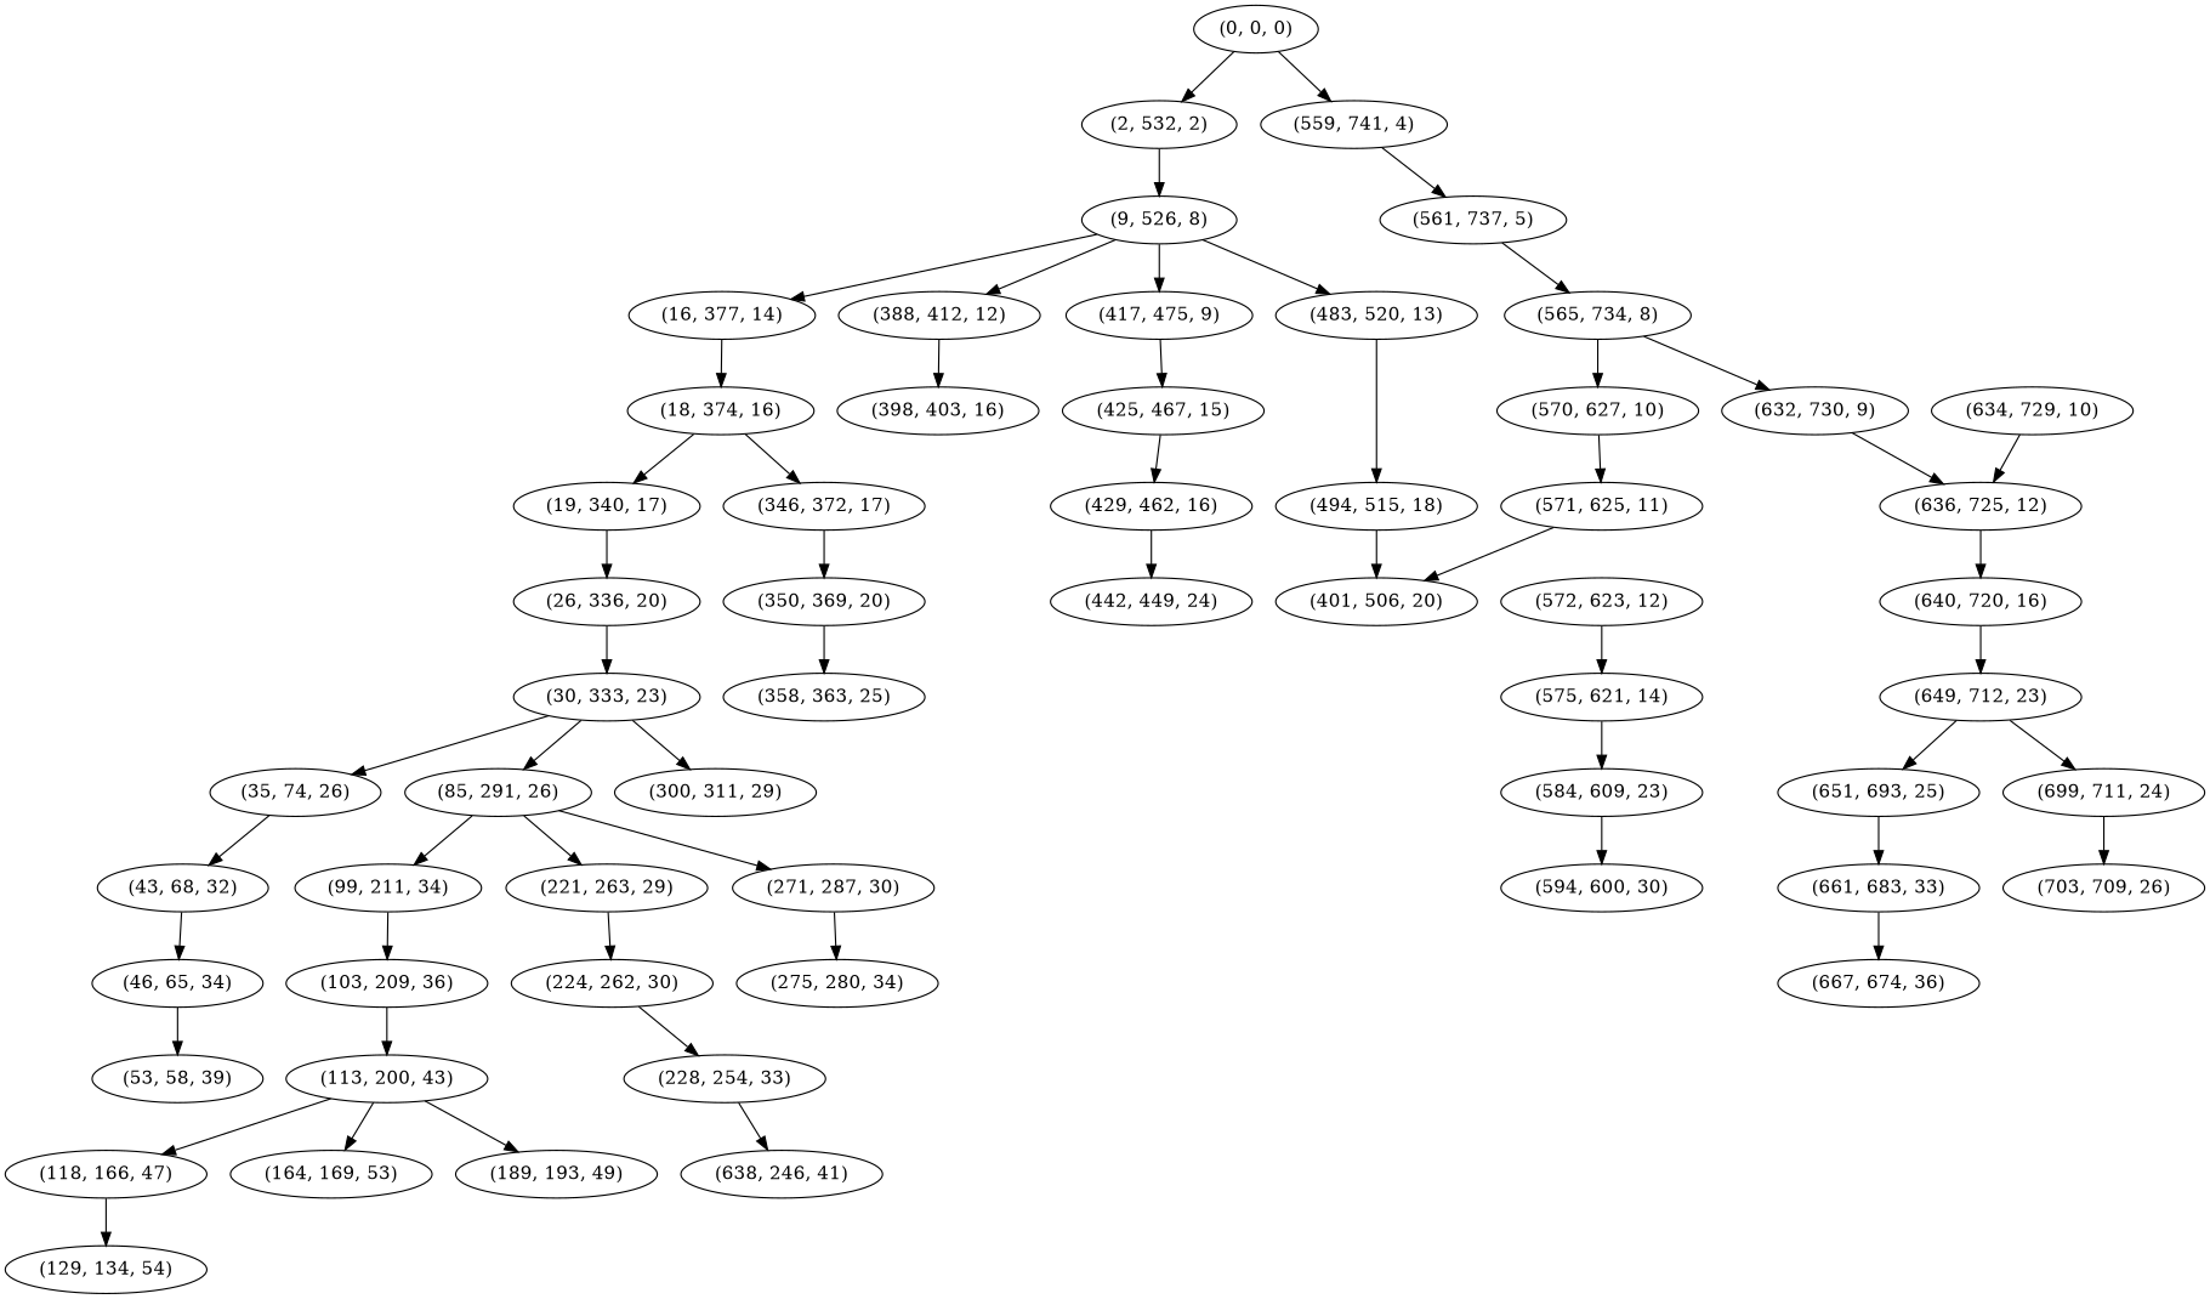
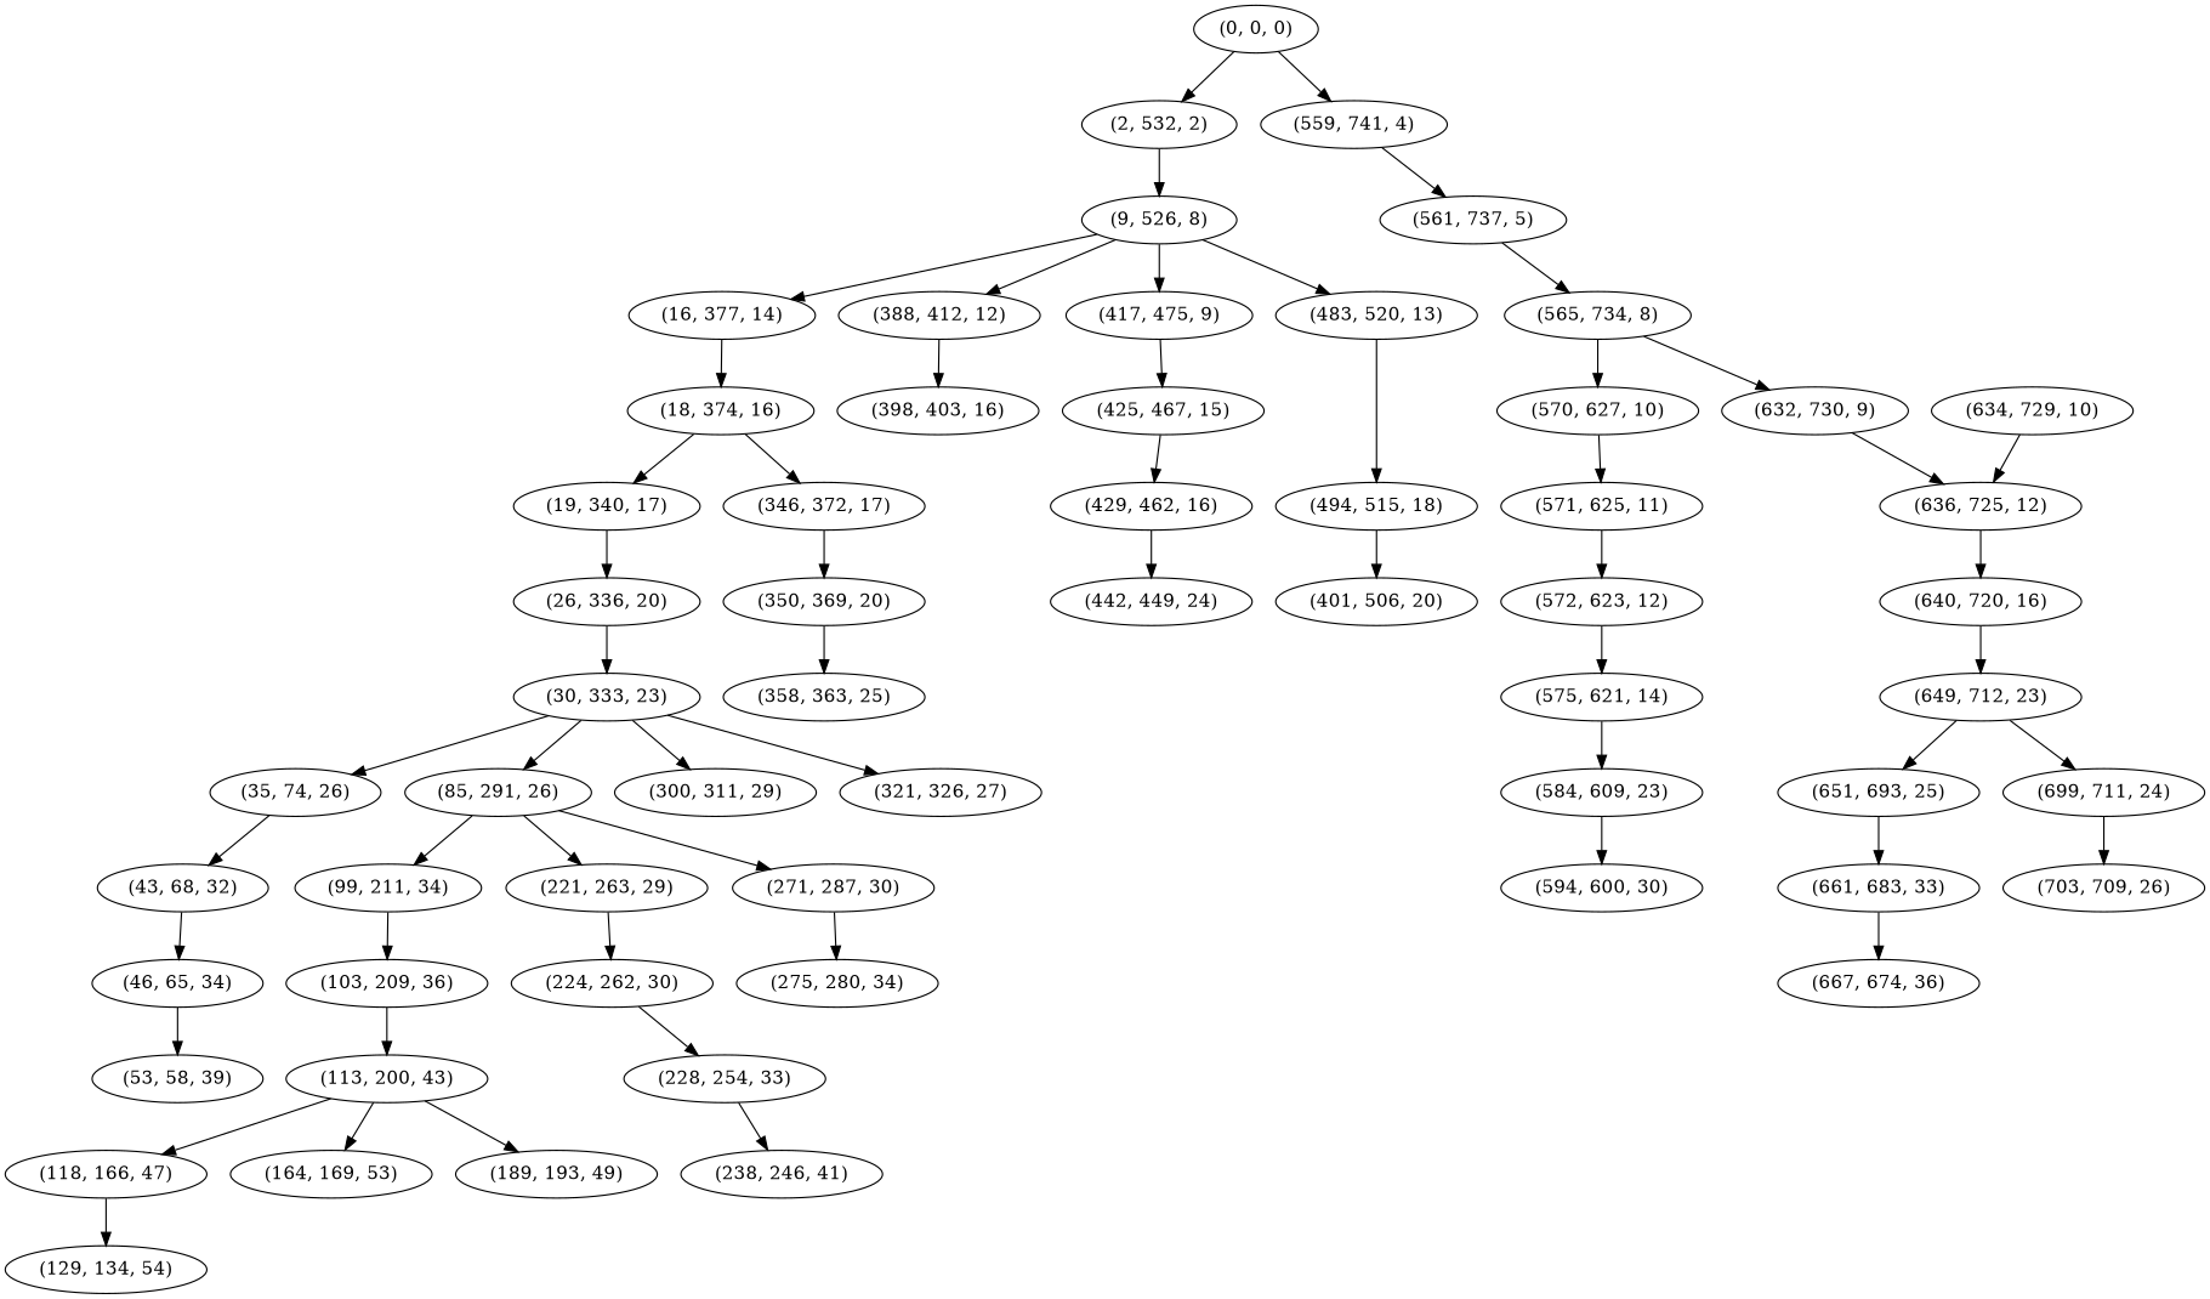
  digraph {
    "(0, 0, 0)"
    "(2, 532, 2)"
    "(559, 741, 4)"
    "(9, 526, 8)"
    "(561, 737, 5)"
    "(16, 377, 14)"
    "(388, 412, 12)"
    "(417, 475, 9)"
    "(483, 520, 13)"
    "(18, 374, 16)"
    "(398, 403, 16)"
    "(425, 467, 15)"
    "(494, 515, 18)"
    "(19, 340, 17)"
    "(346, 372, 17)"
    "(26, 336, 20)"
    "(350, 369, 20)"
    "(30, 333, 23)"
    "(35, 74, 26)"
    "(85, 291, 26)"
    "(300, 311, 29)"
+   "(321, 326, 27)"
    "(43, 68, 32)"
    "(99, 211, 34)"
    "(221, 263, 29)"
    "(271, 287, 30)"
    "(46, 65, 34)"
    "(53, 58, 39)"
    "(103, 209, 36)"
    "(224, 262, 30)"
    "(275, 280, 34)"
    "(113, 200, 43)"
    n33 [label="(118, 166, 47)"]
    "(164, 169, 53)"
    "(189, 193, 49)"
    "(129, 134, 54)"
    "(228, 254, 33)"
-   "(238, 246, 41)" [label="(638, 246, 41)"]
+   "(238, 246, 41)"
    "(358, 363, 25)"
    "(429, 462, 16)"
    "(442, 449, 24)"
    n42 [label="(401, 506, 20)"]
    "(565, 734, 8)"
    "(570, 627, 10)"
    "(632, 730, 9)"
    "(571, 625, 11)"
    "(636, 725, 12)"
    "(572, 623, 12)"
    "(575, 621, 14)"
    "(584, 609, 23)"
    "(594, 600, 30)"
    "(634, 729, 10)"
    "(640, 720, 16)"
    "(649, 712, 23)"
    "(651, 693, 25)"
    "(699, 711, 24)"
    "(661, 683, 33)"
    "(703, 709, 26)"
    "(667, 674, 36)"
    "(0, 0, 0)" -> "(2, 532, 2)"
    "(0, 0, 0)" -> "(559, 741, 4)"
    "(2, 532, 2)" -> "(9, 526, 8)"
    "(559, 741, 4)" -> "(561, 737, 5)"
    "(9, 526, 8)" -> "(16, 377, 14)"
    "(9, 526, 8)" -> "(388, 412, 12)"
    "(9, 526, 8)" -> "(417, 475, 9)"
    "(9, 526, 8)" -> "(483, 520, 13)"
    "(561, 737, 5)" -> "(565, 734, 8)"
    "(16, 377, 14)" -> "(18, 374, 16)"
    "(388, 412, 12)" -> "(398, 403, 16)"
    "(417, 475, 9)" -> "(425, 467, 15)"
    "(483, 520, 13)" -> "(494, 515, 18)"
    "(18, 374, 16)" -> "(19, 340, 17)"
    "(18, 374, 16)" -> "(346, 372, 17)"
    "(425, 467, 15)" -> "(429, 462, 16)"
    "(494, 515, 18)" -> n42
    "(19, 340, 17)" -> "(26, 336, 20)"
    "(346, 372, 17)" -> "(350, 369, 20)"
    "(26, 336, 20)" -> "(30, 333, 23)"
    "(350, 369, 20)" -> "(358, 363, 25)"
    "(30, 333, 23)" -> "(35, 74, 26)"
    "(30, 333, 23)" -> "(85, 291, 26)"
    "(30, 333, 23)" -> "(300, 311, 29)"
+   "(30, 333, 23)" -> "(321, 326, 27)"
    "(35, 74, 26)" -> "(43, 68, 32)"
    "(85, 291, 26)" -> "(99, 211, 34)"
    "(85, 291, 26)" -> "(221, 263, 29)"
    "(85, 291, 26)" -> "(271, 287, 30)"
    "(43, 68, 32)" -> "(46, 65, 34)"
    "(99, 211, 34)" -> "(103, 209, 36)"
    "(221, 263, 29)" -> "(224, 262, 30)"
    "(271, 287, 30)" -> "(275, 280, 34)"
    "(46, 65, 34)" -> "(53, 58, 39)"
    "(103, 209, 36)" -> "(113, 200, 43)"
    "(224, 262, 30)" -> "(228, 254, 33)"
    "(113, 200, 43)" -> n33
    "(113, 200, 43)" -> "(164, 169, 53)"
    "(113, 200, 43)" -> "(189, 193, 49)"
    n33 -> "(129, 134, 54)"
    "(228, 254, 33)" -> "(238, 246, 41)"
    "(429, 462, 16)" -> "(442, 449, 24)"
    "(565, 734, 8)" -> "(570, 627, 10)"
    "(565, 734, 8)" -> "(632, 730, 9)"
    "(570, 627, 10)" -> "(571, 625, 11)"
    "(632, 730, 9)" -> "(636, 725, 12)"
-   "(571, 625, 11)" -> n42
+   "(571, 625, 11)" -> "(572, 623, 12)"
    "(636, 725, 12)" -> "(640, 720, 16)"
    "(572, 623, 12)" -> "(575, 621, 14)"
    "(575, 621, 14)" -> "(584, 609, 23)"
    "(584, 609, 23)" -> "(594, 600, 30)"
    "(634, 729, 10)" -> "(636, 725, 12)"
    "(640, 720, 16)" -> "(649, 712, 23)"
    "(649, 712, 23)" -> "(651, 693, 25)"
    "(649, 712, 23)" -> "(699, 711, 24)"
    "(651, 693, 25)" -> "(661, 683, 33)"
    "(699, 711, 24)" -> "(703, 709, 26)"
    "(661, 683, 33)" -> "(667, 674, 36)"
  }
